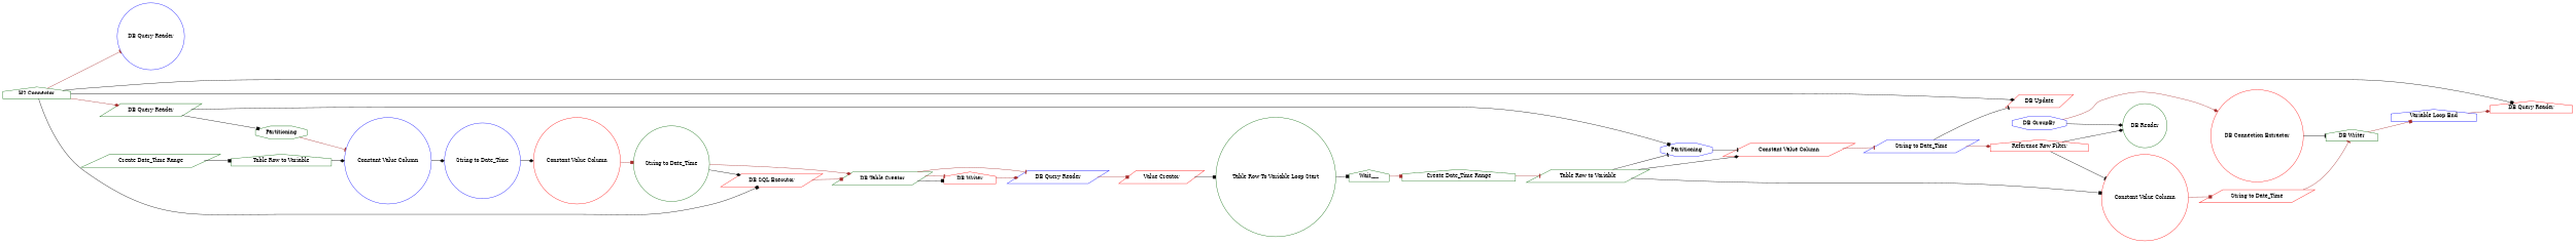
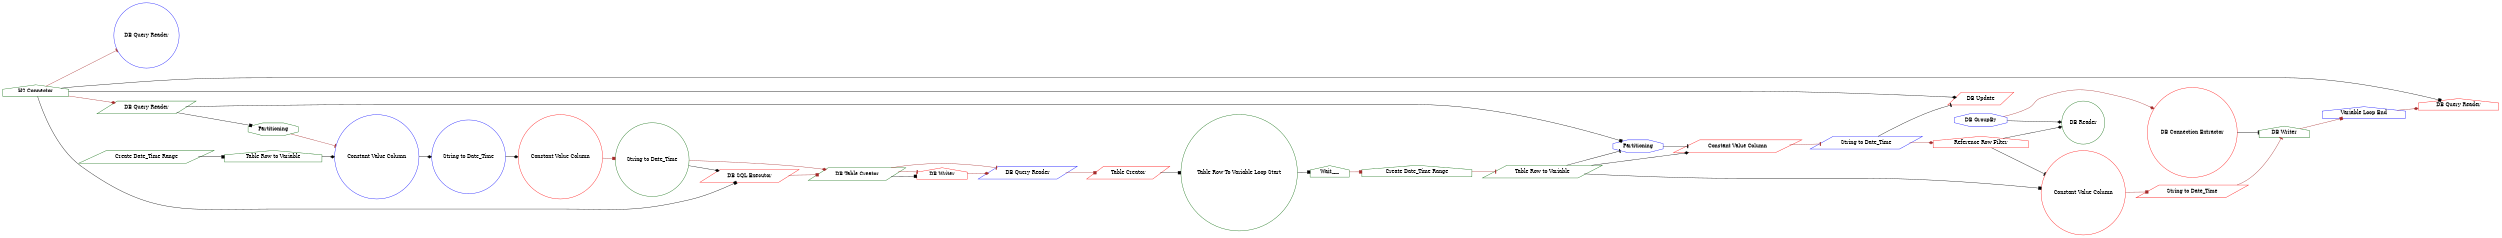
  digraph {
    rankdir=LR
    node [color=darkgreen shape=parallelogram]
    edge [arrowhead=box color=black]
    n1 [label="Create Date_Time Range"]
    n2 [label="Table Row to Variable" shape=house]
    n3 [color=blue label="Constant Value Column" shape=circle]
    n4 [label="H2 Connector" shape=house]
    n5 [color=blue label="DB Query Reader" shape=circle]
    n6 [color=red label="DB SQL Executor"]
    n7 [label="DB Query Reader"]
    n8 [color=red label="DB Update"]
    n9 [color=red label="DB Query Reader" shape=house]
    n10 [label="DB Table Creator"]
    n11 [label=Partitioning shape=octagon]
    n12 [color=blue label=Partitioning shape=octagon]
    n13 [label=Wait___ shape=house]
    n14 [label="Create Date_Time Range" shape=house]
    n15 [label="Table Row to Variable"]
    n16 [color=blue label="String to Date_Time" shape=circle]
    n17 [label="DB Reader" shape=circle]
    n18 [color=red label="Reference Row Filter" shape=house]
    n19 [color=red label="Constant Value Column" shape=circle]
    n20 [color=red label="DB Writer" shape=house]
    n21 [color=blue label="DB Query Reader"]
-   n22 [color=red label="Value Creator"]
+   n22 [color=red label="Table Creator"]
    n23 [color=red label="Constant Value Column"]
    n24 [color=red label="Constant Value Column" shape=circle]
    n25 [label="String to Date_Time" shape=circle]
    n26 [label="Table Row To Variable Loop Start" shape=circle]
    n27 [color=blue label="String to Date_Time"]
    n28 [color=red label="String to Date_Time"]
    n29 [color=blue label="DB GroupBy" shape=octagon]
    n30 [color=red label="DB Connection Extractor" shape=circle]
    n31 [label="DB Writer" shape=house]
    n32 [color=blue label="Variable Loop End" shape=house]
    n1 -> n2
    n2 -> n3 [arrowhead=diamond]
    n3 -> n16 [arrowhead=diamond]
    n4 -> n5 [arrowhead=tee color=brown]
    n4 -> n6
    n4 -> n7 [arrowhead=diamond color=brown]
    n4 -> n8 [arrowhead=diamond]
    n4 -> n9
    n6 -> n10 [color=brown]
    n7 -> n11
    n7 -> n12
    n10 -> n20
    n10 -> n20 [arrowhead=tee color=brown]
    n10 -> n21 [arrowhead=tee color=brown]
    n11 -> n3 [arrowhead=tee color=brown]
    n12 -> n23 [arrowhead=tee]
    n13 -> n14 [color=brown]
    n14 -> n15 [arrowhead=tee color=brown]
    n15 -> n12 [arrowhead=tee]
    n15 -> n19
    n15 -> n23 [arrowhead=diamond]
    n16 -> n24 [arrowhead=diamond]
    n18 -> n17 [arrowhead=diamond]
    n18 -> n19 [arrowhead=tee]
    n19 -> n28 [color=brown]
    n20 -> n21 [arrowhead=diamond color=brown]
    n21 -> n22 [color=brown]
    n22 -> n26
    n23 -> n27 [arrowhead=tee color=brown]
    n24 -> n25 [color=brown]
    n25 -> n6 [arrowhead=diamond]
    n25 -> n10 [arrowhead=diamond color=brown]
    n26 -> n13
    n27 -> n8 [arrowhead=tee]
    n27 -> n18 [arrowhead=diamond color=brown]
    n28 -> n31 [arrowhead=tee color=brown]
    n29 -> n17 [arrowhead=diamond]
    n29 -> n30 [arrowhead=diamond color=brown]
    n30 -> n31 [arrowhead=tee]
    n31 -> n32 [color=brown]
    n32 -> n9 [arrowhead=diamond color=brown]
  }
